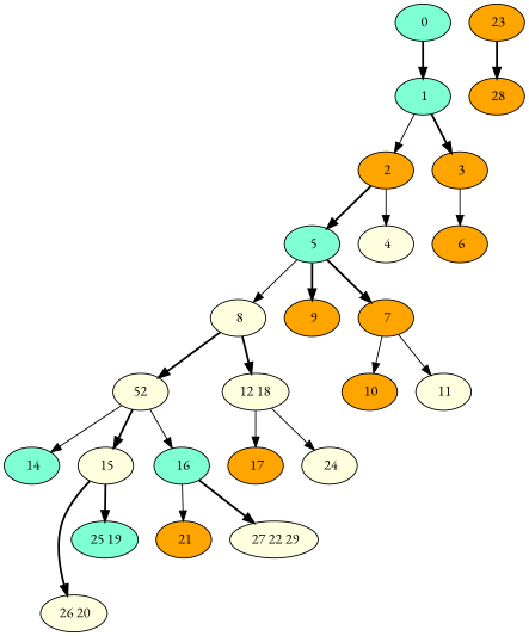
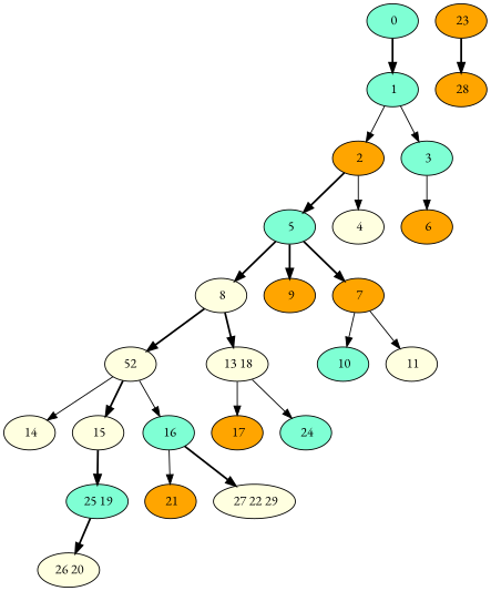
  digraph {
    fontname="EB Garamond"
    node [fillcolor=orange fontname="EB Garamond" style=filled]
    edge [fontname="EB Garamond" style=bold]
    " 0" [fillcolor=aquamarine]
    " 1" [fillcolor=aquamarine]
    " 2"
-   " 3"
+   " 3" [fillcolor=aquamarine]
    " 5" [fillcolor=aquamarine]
    " 4" [fillcolor=lightyellow]
    " 6"
    " 8" [fillcolor=lightyellow]
    " 9"
    " 7"
    n11 [fillcolor=lightyellow label=52]
-   " 13 18" [fillcolor=lightyellow label="12 18"]
-   " 10"
+   " 13 18" [fillcolor=lightyellow]
+   " 10" [fillcolor=aquamarine]
    " 11" [fillcolor=lightyellow]
-   " 14" [fillcolor=aquamarine]
+   " 14" [fillcolor=lightyellow]
    " 15" [fillcolor=lightyellow]
    " 16" [fillcolor=aquamarine]
    " 17"
-   " 24" [fillcolor=lightyellow]
+   " 24" [fillcolor=aquamarine]
    " 26 20" [fillcolor=lightyellow]
    " 25 19" [fillcolor=aquamarine]
    " 21"
    " 27 22 29" [fillcolor=lightyellow]
    " 23"
    " 28"
    " 0" -> " 1"
    " 1" -> " 2" [style=solid]
-   " 1" -> " 3"
+   " 1" -> " 3" [style=solid]
    " 2" -> " 5"
    " 2" -> " 4" [style=solid]
    " 3" -> " 6" [style=solid]
-   " 5" -> " 8" [style=solid]
+   " 5" -> " 8"
    " 5" -> " 9"
    " 5" -> " 7"
    " 8" -> n11
    " 8" -> " 13 18"
    " 7" -> " 10" [style=solid]
    " 7" -> " 11" [style=solid]
    n11 -> " 14" [style=solid]
    n11 -> " 15"
    n11 -> " 16" [style=solid]
    " 13 18" -> " 17" [style=solid]
    " 13 18" -> " 24" [style=solid]
-   " 15" -> " 26 20"
+   " 25 19" -> " 26 20"
    " 15" -> " 25 19"
    " 16" -> " 21" [style=solid]
    " 16" -> " 27 22 29"
    " 23" -> " 28"
  }
